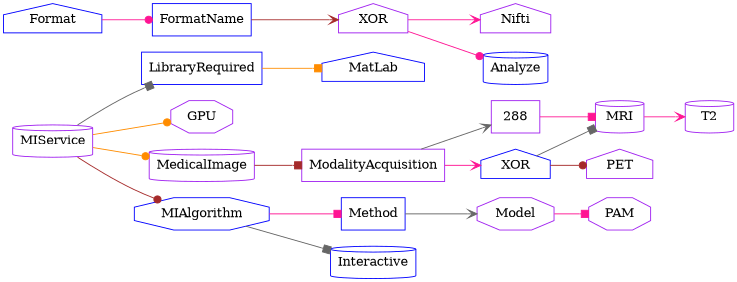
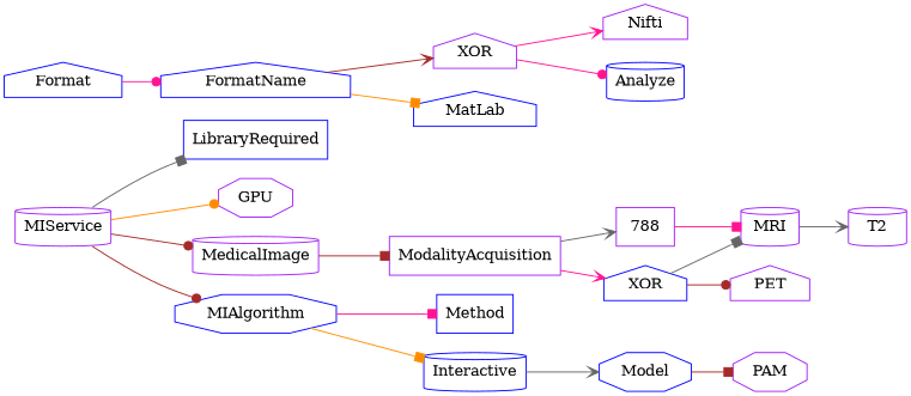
  digraph {
    rankdir=LR
    node [color=purple shape=house]
    edge [arrowhead=box color=deeppink]
    n1 [label=PET]
    n2 [label=Nifti]
-   n3 [label=Model shape=octagon]
+   n3 [color=blue label=Model shape=octagon]
    n4 [label=PAM shape=octagon]
    n5 [color=blue label=Method shape=box]
-   n6 [color=blue label=FormatName shape=box]
+   n6 [color=blue label=FormatName]
    n7 [label=XOR width=0.3]
    n8 [color=blue label=Analyze shape=cylinder]
    n9 [color=blue label=LibraryRequired shape=box]
    n10 [color=blue label=MatLab]
    n11 [label=GPU shape=octagon]
    n12 [label=T2 shape=cylinder]
    n13 [label=MRI shape=cylinder]
    n14 [label=MedicalImage shape=cylinder]
    n15 [label=ModalityAcquisition shape=box]
-   288 [shape=box]
+   288 [shape=box label=788]
    n17 [color=blue label=XOR width=0.3]
    n18 [color=blue label=Format]
    n19 [color=blue label=MIAlgorithm shape=octagon]
    n20 [color=blue label=Interactive shape=cylinder]
    n21 [label=MIService shape=cylinder]
-   n3 -> n4
-   n5 -> n3 [arrowhead=vee color=gray40]
+   n3 -> n4 [color=brown]
+   n20 -> n3 [arrowhead=vee color=gray40]
    n6 -> n7 [arrowhead=vee color=brown]
    n7 -> n2 [arrowhead=vee]
    n7 -> n8 [arrowhead=dot]
-   n9 -> n10 [color=darkorange]
-   n13 -> n12 [arrowhead=vee]
+   n6 -> n10 [color=darkorange]
+   n13 -> n12 [arrowhead=vee color=gray40]
    n14 -> n15 [color=brown]
    n15 -> 288 [arrowhead=vee color=gray40]
    n15 -> n17 [arrowhead=vee]
    288 -> n13
    n17 -> n1 [arrowhead=dot color=brown]
    n17 -> n13 [color=gray40]
    n18 -> n6 [arrowhead=dot]
    n19 -> n5
-   n19 -> n20 [color=gray40]
+   n19 -> n20 [color=darkorange]
    n21 -> n9 [color=gray40]
    n21 -> n11 [arrowhead=dot color=darkorange]
-   n21 -> n14 [arrowhead=dot color=darkorange]
+   n21 -> n14 [arrowhead=dot color=brown]
    n21 -> n19 [arrowhead=dot color=brown]
  }
